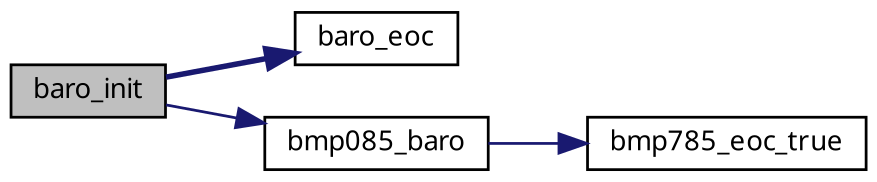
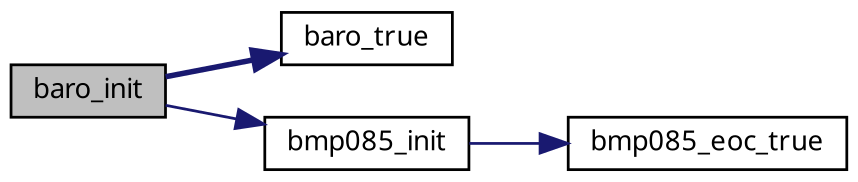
  digraph {
    fontname="Noto Sans"
    rankdir=LR
    node [color=black fillcolor=white fontname="Noto Sans" fontsize=10 shape=record style=filled]
    edge [color=midnightblue fontname="Noto Sans" fontsize=10 labelfontname=FreeSans labelfontsize=10 style=solid]
    n1 [fillcolor=grey75 fontcolor=black height=0.2 label=baro_init width=0.4]
-   n2 [height=0.2 label=baro_eoc width=0.4]
-   n3 [height=0.2 label=bmp085_baro width=0.4]
-   n4 [height=0.2 label=bmp785_eoc_true width=0.4]
+   n2 [height=0.2 label=baro_true width=0.4]
+   n3 [height=0.2 label=bmp085_init width=0.4]
+   n4 [height=0.2 label=bmp085_eoc_true width=0.4]
    n1 -> n2 [style=bold]
    n1 -> n3
    n3 -> n4
  }
